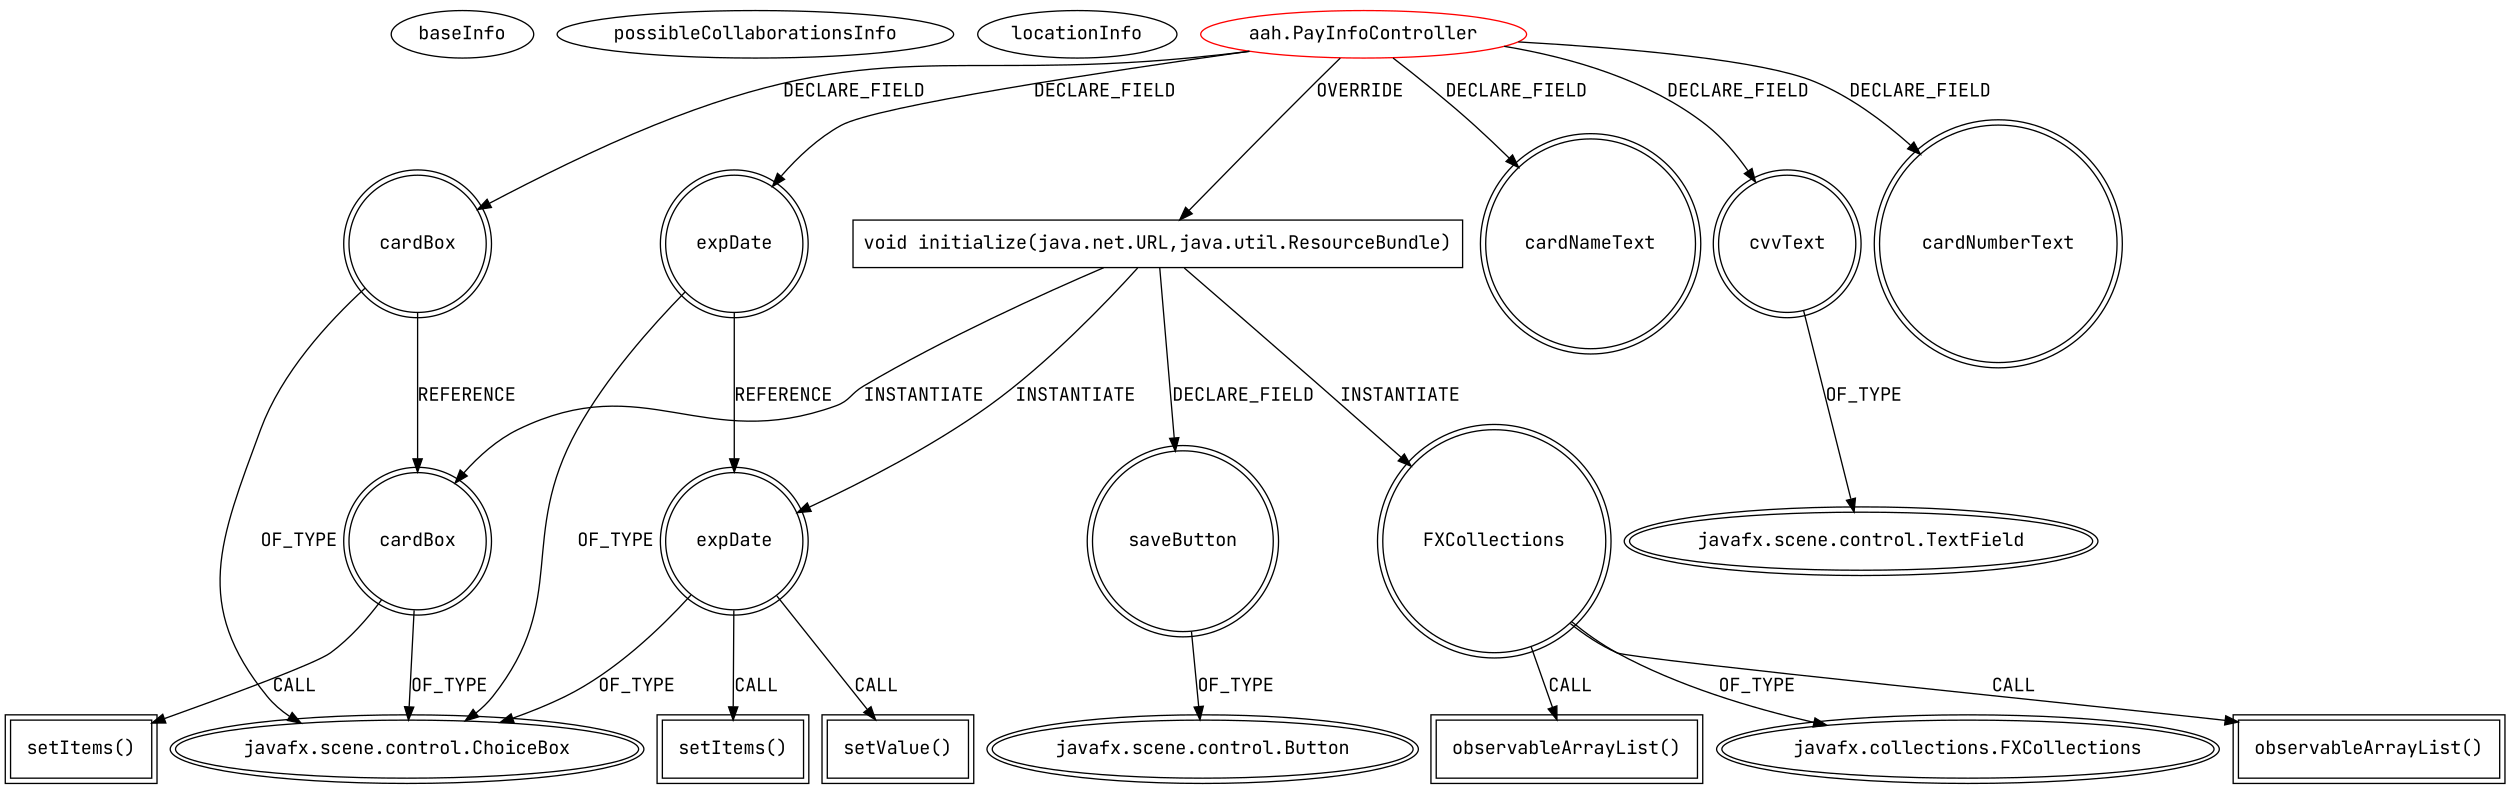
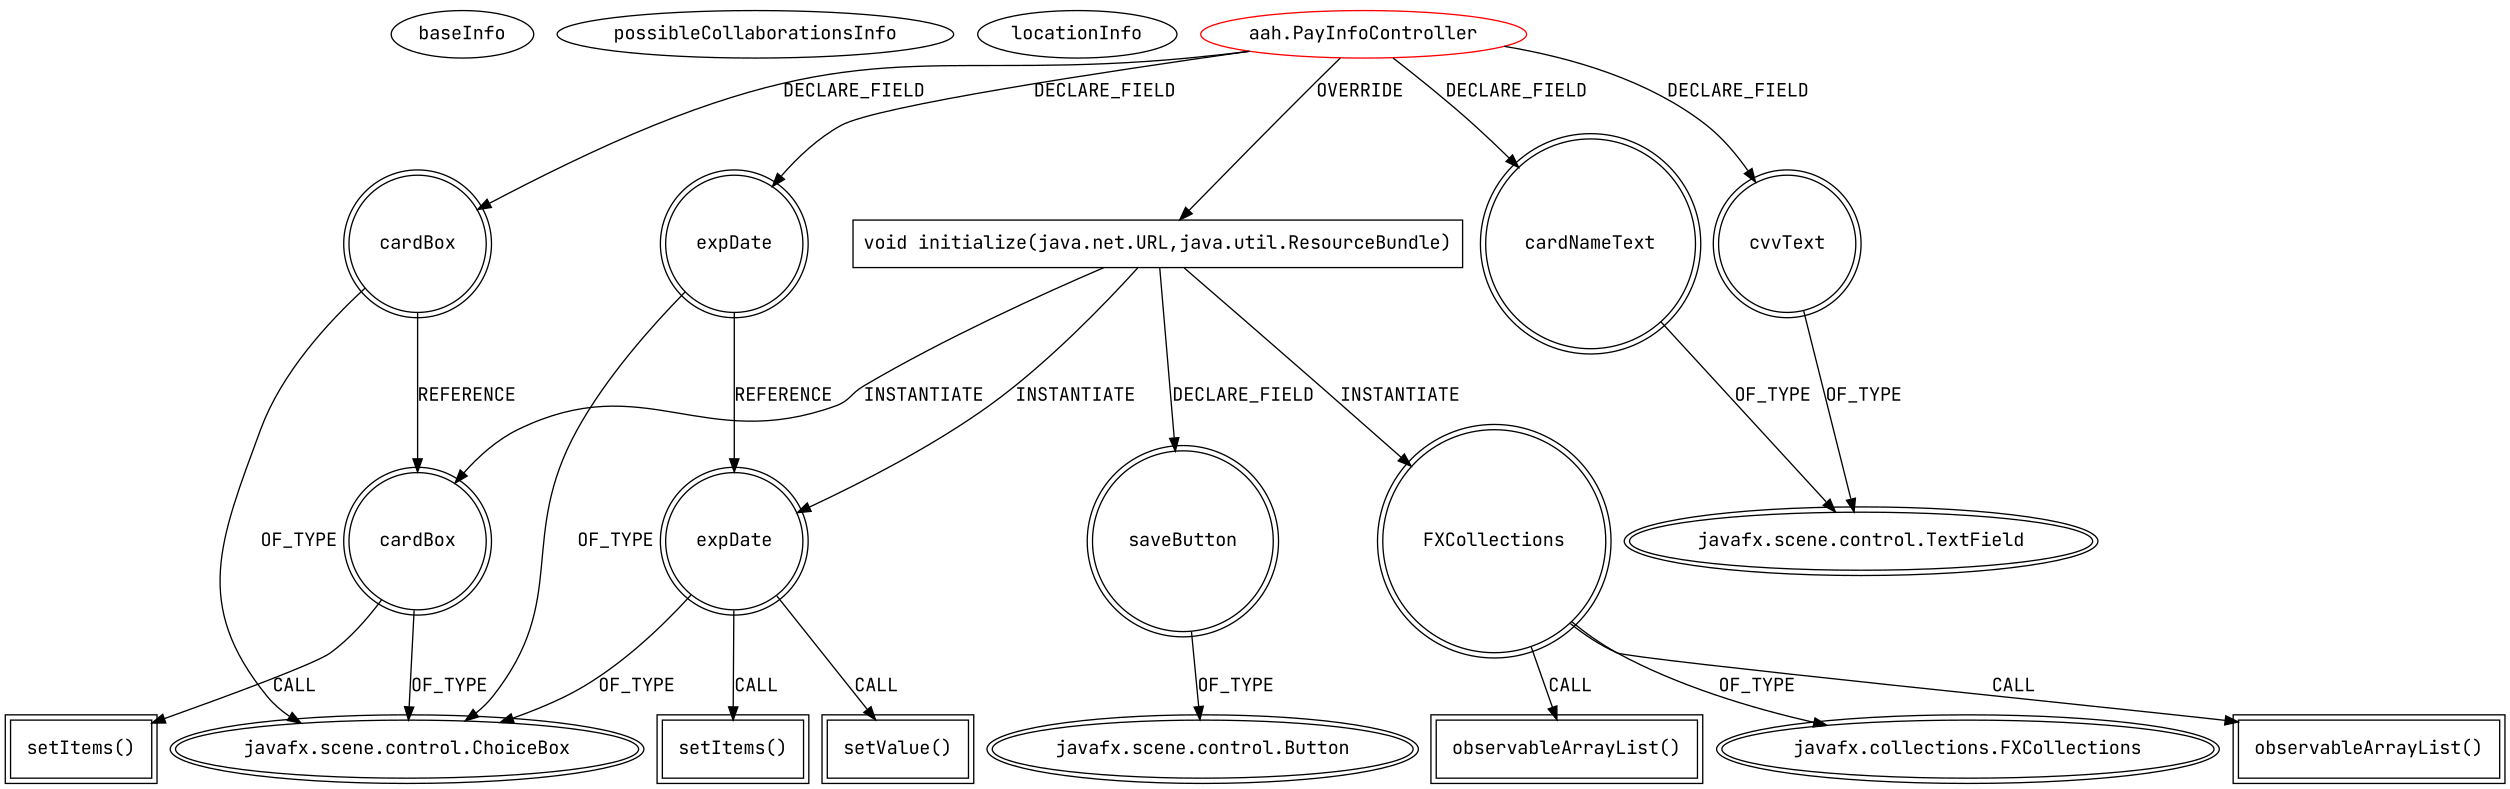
  digraph {
    fontname="JetBrains Mono"
    node [fontname="JetBrains Mono" isFrameworkType=true vertexType=FIELD_DECLARATION peripheries=2 shape=circle]
    edge [fontname="JetBrains Mono"]
    baseInfo [category=extension_graph graphId=4718 isAnonymous=false possibleRelation=false isFrameworkType="" vertexType="" peripheries="" shape=""]
    possibleCollaborationsInfo [isFrameworkType="" vertexType="" peripheries="" shape=""]
    locationInfo [contextSignature=PayInfoController filePath="/warpcorebreach-AAH/AAH-master/AAH/src/aah/PayInfoController.java" graphId=4718 projectName="warpcorebreach-AAH" isFrameworkType="" vertexType="" peripheries="" shape=""]
    n4 [color=red isFrameworkType=false label="aah.PayInfoController" vertexType=ROOT_CLIENT_CLASS_DECLARATION peripheries="" shape=""]
    n5 [label=cardBox]
    n6 [label=cardNameText]
-   n7 [label=cardNumberText]
    n8 [label=cvvText]
    n9 [label=expDate]
    n10 [isFrameworkType=false label="void initialize(java.net.URL,java.util.ResourceBundle)" shape=box vertexType=OVERRIDING_METHOD_DECLARATION peripheries=""]
    n11 [label="javafx.scene.control.ChoiceBox" vertexType=FRAMEWORK_CLASS_TYPE shape=""]
    n12 [label=cardBox vertexType=VARIABLE_EXPRESION]
    n13 [label="javafx.scene.control.TextField" vertexType=FRAMEWORK_CLASS_TYPE shape=""]
    n14 [label=expDate vertexType=VARIABLE_EXPRESION]
    n15 [label=saveButton]
    n16 [label="javafx.scene.control.Button" vertexType=FRAMEWORK_CLASS_TYPE shape=""]
    n17 [label=FXCollections vertexType=VARIABLE_EXPRESION]
    n18 [label="setItems()" shape=box vertexType=INSIDE_CALL]
    n19 [label="setValue()" shape=box vertexType=INSIDE_CALL]
    n20 [label="setItems()" shape=box vertexType=INSIDE_CALL]
    n21 [label="javafx.collections.FXCollections" vertexType=FRAMEWORK_CLASS_TYPE shape=""]
    n22 [label="observableArrayList()" shape=box vertexType=INSIDE_CALL]
    n23 [label="observableArrayList()" shape=box vertexType=INSIDE_CALL]
    n4 -> n5 [label=DECLARE_FIELD]
    n4 -> n6 [label=DECLARE_FIELD]
-   n4 -> n7 [label=DECLARE_FIELD]
    n4 -> n8 [label=DECLARE_FIELD]
    n4 -> n9 [label=DECLARE_FIELD]
    n4 -> n10 [label=OVERRIDE]
    n5 -> n11 [label=OF_TYPE]
    n5 -> n12 [label=REFERENCE]
+   n6 -> n13 [label=OF_TYPE]
    n8 -> n13 [label=OF_TYPE]
    n9 -> n11 [label=OF_TYPE]
    n9 -> n14 [label=REFERENCE]
    n10 -> n12 [label=INSTANTIATE]
    n10 -> n14 [label=INSTANTIATE]
    n10 -> n15 [label=DECLARE_FIELD]
    n10 -> n17 [label=INSTANTIATE]
    n12 -> n11 [label=OF_TYPE]
    n12 -> n18 [label=CALL]
    n14 -> n11 [label=OF_TYPE]
    n14 -> n19 [label=CALL]
    n14 -> n20 [label=CALL]
    n15 -> n16 [label=OF_TYPE]
    n17 -> n21 [label=OF_TYPE]
    n17 -> n22 [label=CALL]
    n17 -> n23 [label=CALL]
  }
